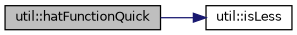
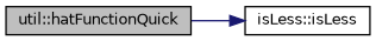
  digraph {
    rankdir=LR
    node [color=black fontname=Helvetica fontsize=10 shape=record style=filled]
    n1 [fillcolor=grey75 fontcolor=black height=0.2 label="util::hatFunctionQuick" width=0.4]
-   n2 [fillcolor=white height=0.2 label="util::isLess" width=0.4]
+   n2 [fillcolor=white height=0.2 label="isLess::isLess" width=0.4]
    n1 -> n2 [color=midnightblue fontname=Helvetica fontsize=10 labelfontname=Helvetica labelfontsize=10 style=solid]
  }
